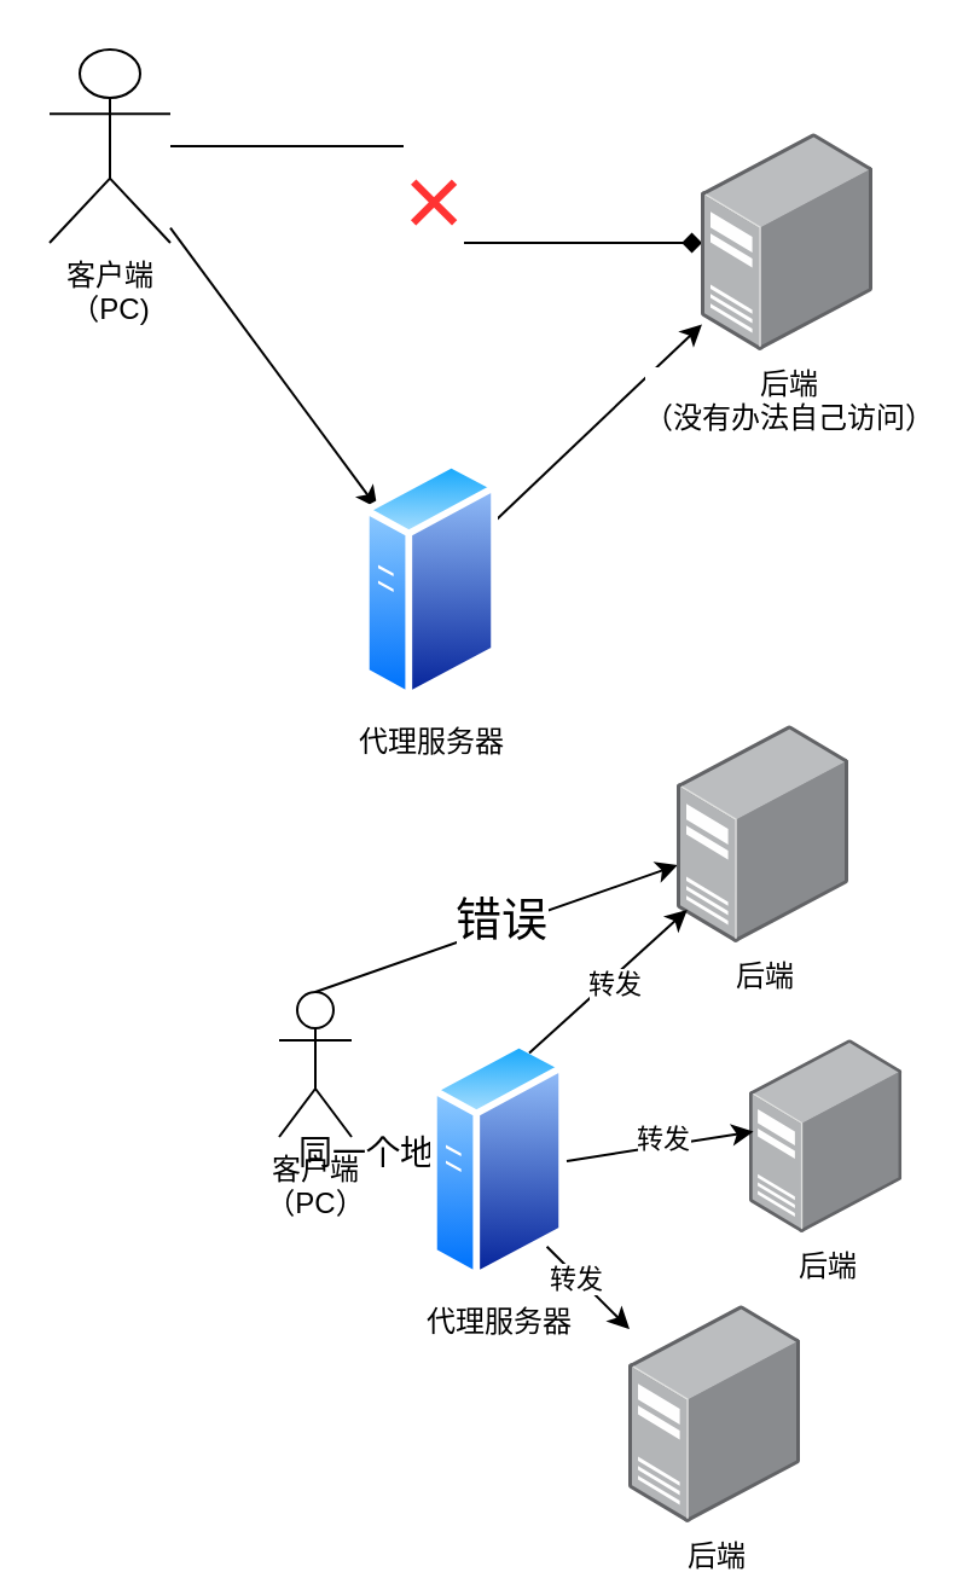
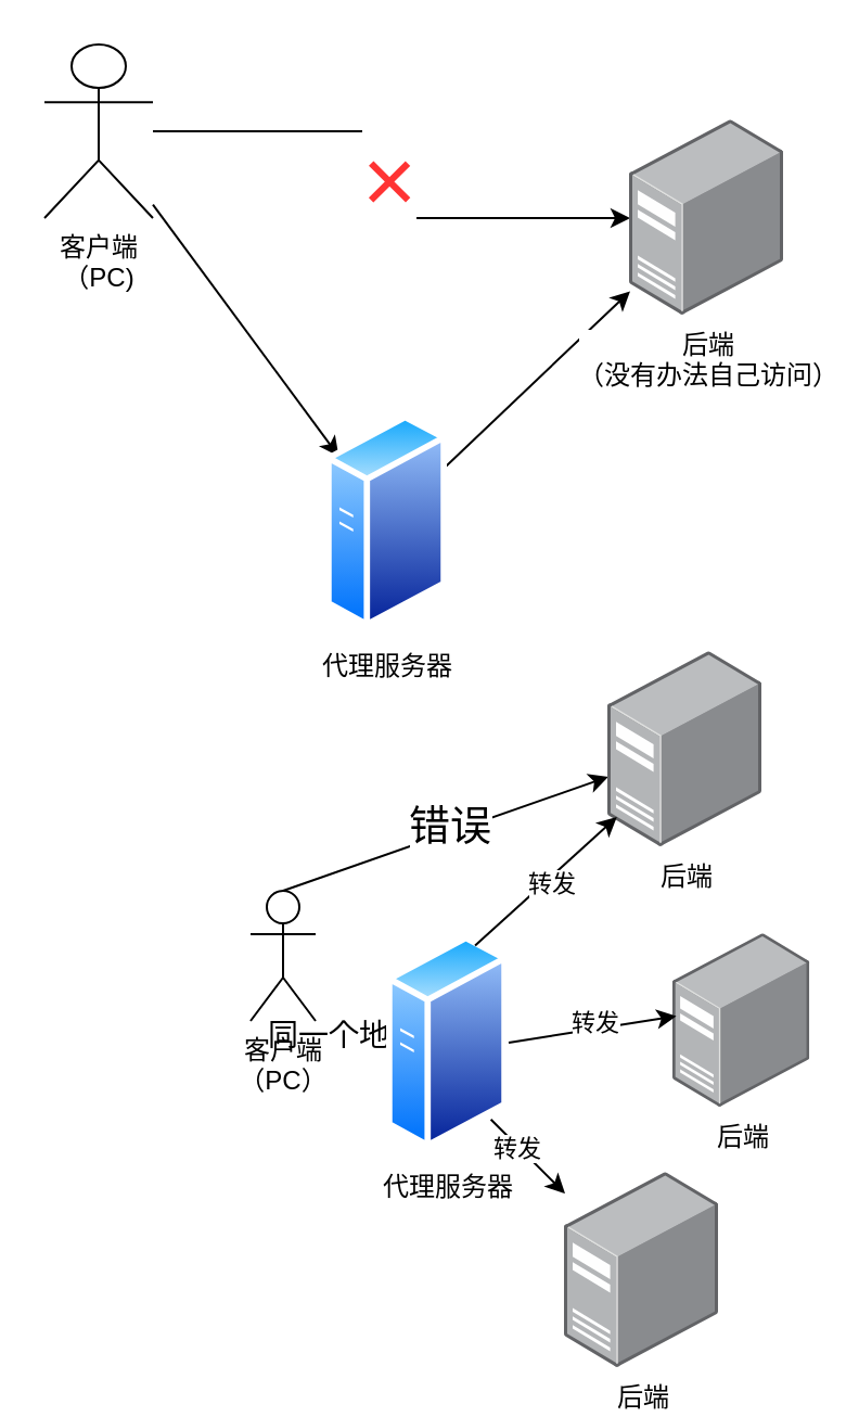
  <mxCell id="0" />
  <mxCell id="1" parent="0" />
- <mxCell id="2" style="edgeStyle=orthogonalEdgeStyle;rounded=0;orthogonalLoop=1;jettySize=auto;html=1;endArrow=diamond;" edge="1" parent="1" source="5" target="8"><mxGeometry relative="1" as="geometry" /></mxCell>
+ <mxCell id="2" style="edgeStyle=orthogonalEdgeStyle;rounded=0;orthogonalLoop=1;jettySize=auto;html=1;" edge="1" parent="1" source="5" target="8"><mxGeometry relative="1" as="geometry" /></mxCell>
  <mxCell id="3" value="&lt;font style=&quot;font-size: 43px;&quot; color=&quot;#ff3333&quot;&gt;×&lt;/font&gt;" style="edgeLabel;html=1;align=center;verticalAlign=middle;resizable=0;points=[];fontSize=43;" vertex="1" connectable="0" parent="2"><mxGeometry x="0.017" y="-2" relative="1" as="geometry"><mxPoint as="offset" /></mxGeometry></mxCell>
  <mxCell id="4" style="rounded=0;orthogonalLoop=1;jettySize=auto;html=1;" edge="1" parent="1" source="5" target="7"><mxGeometry relative="1" as="geometry" /></mxCell>
  <mxCell id="5" value="客户端&lt;div&gt;&lt;span style=&quot;background-color: initial;&quot;&gt;（PC)&lt;/span&gt;&lt;br&gt;&lt;/div&gt;" style="shape=umlActor;verticalLabelPosition=bottom;verticalAlign=top;html=1;outlineConnect=0;" vertex="1" parent="1"><mxGeometry x="20" y="20" width="50" height="80" as="geometry" /></mxCell>
  <mxCell id="6" style="rounded=0;orthogonalLoop=1;jettySize=auto;html=1;" edge="1" parent="1" source="7" target="8"><mxGeometry relative="1" as="geometry" /></mxCell>
  <mxCell id="7" value="代理服务器" style="image;aspect=fixed;perimeter=ellipsePerimeter;html=1;align=center;shadow=0;dashed=0;spacingTop=3;image=img/lib/active_directory/generic_server.svg;" vertex="1" parent="1"><mxGeometry x="150" y="190" width="56" height="100" as="geometry" /></mxCell>
  <mxCell id="8" value="后端&lt;div&gt;（没有办法自己访问）&lt;/div&gt;" style="image;points=[];aspect=fixed;html=1;align=center;shadow=0;dashed=0;image=img/lib/allied_telesis/computer_and_terminals/Server_Desktop.svg;" vertex="1" parent="1"><mxGeometry x="290" y="55" width="71" height="90" as="geometry" /></mxCell>
  <mxCell id="9" style="rounded=0;orthogonalLoop=1;jettySize=auto;html=1;exitX=0.5;exitY=0;exitDx=0;exitDy=0;exitPerimeter=0;" edge="1" parent="1" source="13" target="16"><mxGeometry relative="1" as="geometry" /></mxCell>
  <mxCell id="10" value="&lt;font style=&quot;font-size: 19px;&quot;&gt;错误&lt;/font&gt;" style="edgeLabel;html=1;align=center;verticalAlign=middle;resizable=0;points=[];" vertex="1" connectable="0" parent="9"><mxGeometry x="0.032" y="3" relative="1" as="geometry"><mxPoint as="offset" /></mxGeometry></mxCell>
  <mxCell id="11" style="rounded=0;orthogonalLoop=1;jettySize=auto;html=1;exitX=1;exitY=1;exitDx=0;exitDy=0;exitPerimeter=0;entryX=0;entryY=0.5;entryDx=0;entryDy=0;" edge="1" parent="1" source="13" target="19"><mxGeometry relative="1" as="geometry" /></mxCell>
  <mxCell id="12" value="同一个地址" style="edgeLabel;html=1;align=center;verticalAlign=middle;resizable=0;points=[];fontSize=14;" vertex="1" connectable="0" parent="11"><mxGeometry x="-0.216" y="-3" relative="1" as="geometry"><mxPoint as="offset" /></mxGeometry></mxCell>
  <mxCell id="13" value="客户端&lt;div&gt;（PC）&lt;/div&gt;&lt;div&gt;&lt;br&gt;&lt;/div&gt;" style="shape=umlActor;verticalLabelPosition=bottom;verticalAlign=top;html=1;outlineConnect=0;" vertex="1" parent="1"><mxGeometry x="115" y="410" width="30" height="60" as="geometry" /></mxCell>
  <mxCell id="14" value="后端" style="image;points=[];aspect=fixed;html=1;align=center;shadow=0;dashed=0;image=img/lib/allied_telesis/computer_and_terminals/Server_Desktop.svg;" vertex="1" parent="1"><mxGeometry x="260" y="540" width="71" height="90" as="geometry" /></mxCell>
  <mxCell id="15" value="后端" style="image;points=[];aspect=fixed;html=1;align=center;shadow=0;dashed=0;image=img/lib/allied_telesis/computer_and_terminals/Server_Desktop.svg;" vertex="1" parent="1"><mxGeometry x="310" y="430" width="63.11" height="80" as="geometry" /></mxCell>
  <mxCell id="16" value="后端" style="image;points=[];aspect=fixed;html=1;align=center;shadow=0;dashed=0;image=img/lib/allied_telesis/computer_and_terminals/Server_Desktop.svg;" vertex="1" parent="1"><mxGeometry x="280" y="300" width="71" height="90" as="geometry" /></mxCell>
  <mxCell id="17" style="rounded=0;orthogonalLoop=1;jettySize=auto;html=1;exitX=1;exitY=1;exitDx=0;exitDy=0;" edge="1" parent="1" source="19" target="14"><mxGeometry relative="1" as="geometry" /></mxCell>
  <mxCell id="18" value="转发" style="edgeLabel;html=1;align=center;verticalAlign=middle;resizable=0;points=[];" vertex="1" connectable="0" parent="17"><mxGeometry x="-0.245" y="-1" relative="1" as="geometry"><mxPoint as="offset" /></mxGeometry></mxCell>
  <mxCell id="19" value="代理服务器" style="image;aspect=fixed;perimeter=ellipsePerimeter;html=1;align=center;shadow=0;dashed=0;spacingTop=3;image=img/lib/active_directory/generic_server.svg;" vertex="1" parent="1"><mxGeometry x="178" y="430" width="56" height="100" as="geometry" /></mxCell>
  <mxCell id="20" style="rounded=0;orthogonalLoop=1;jettySize=auto;html=1;exitX=0.75;exitY=0;exitDx=0;exitDy=0;entryX=0.055;entryY=0.844;entryDx=0;entryDy=0;entryPerimeter=0;" edge="1" parent="1" source="19" target="16"><mxGeometry relative="1" as="geometry" /></mxCell>
  <mxCell id="21" value="转发" style="edgeLabel;html=1;align=center;verticalAlign=middle;resizable=0;points=[];" vertex="1" connectable="0" parent="20"><mxGeometry x="0.013" y="-2" relative="1" as="geometry"><mxPoint as="offset" /></mxGeometry></mxCell>
  <mxCell id="22" style="rounded=0;orthogonalLoop=1;jettySize=auto;html=1;exitX=1;exitY=0.5;exitDx=0;exitDy=0;entryX=0.02;entryY=0.472;entryDx=0;entryDy=0;entryPerimeter=0;" edge="1" parent="1" source="19" target="15"><mxGeometry relative="1" as="geometry" /></mxCell>
  <mxCell id="23" value="转发" style="edgeLabel;html=1;align=center;verticalAlign=middle;resizable=0;points=[];" vertex="1" connectable="0" parent="22"><mxGeometry x="0.022" y="3" relative="1" as="geometry"><mxPoint as="offset" /></mxGeometry></mxCell>
